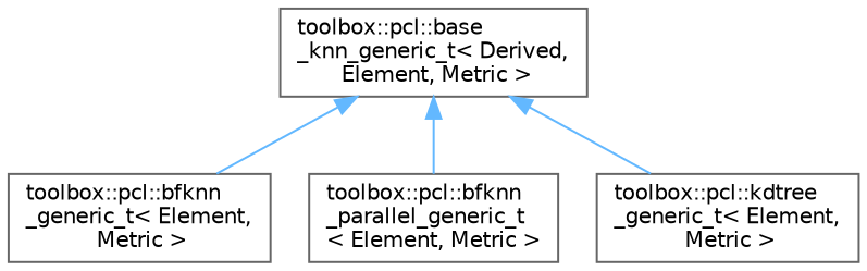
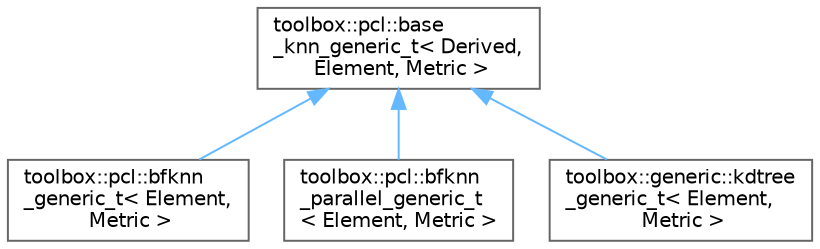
  digraph {
    rankdir=TB
    node [color=grey40 fillcolor=white fontname=Helvetica fontsize=10 shape=box style=filled]
    edge [color=steelblue1 dir=back fontname=Helvetica fontsize=10 labelfontname=Helvetica labelfontsize=10 style=solid]
    n1 [height=0.2 label="toolbox::pcl::base\l_knn_generic_t\< Derived,\l Element, Metric \>" width=0.4]
    n2 [height=0.2 label="toolbox::pcl::bfknn\l_generic_t\< Element,\l Metric \>" width=0.4]
    n3 [height=0.2 label="toolbox::pcl::bfknn\l_parallel_generic_t\l\< Element, Metric \>" width=0.4]
-   n4 [height=0.2 label="toolbox::pcl::kdtree\l_generic_t\< Element,\l Metric \>" width=0.4]
+   n4 [height=0.2 label="toolbox::generic::kdtree\l_generic_t\< Element,\l Metric \>" width=0.4]
    n1 -> n2
    n1 -> n3
    n1 -> n4
  }
